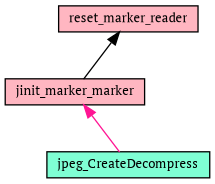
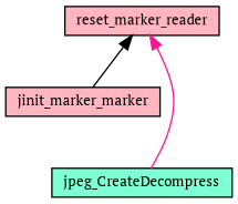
  digraph {
    fontname="PT Serif"
    rankdir=TB
    node [color=black fillcolor=lightpink fontname="PT Serif" fontsize=10 shape=record style=filled]
    edge [dir=back fontname="PT Serif" fontsize=10 labelfontname=Helvetica labelfontsize=10 style=solid]
    n1 [fontcolor=black height=0.2 label=reset_marker_reader width=0.4]
    n2 [height=0.2 label=jinit_marker_marker width=0.4]
    n3 [fillcolor=aquamarine height=0.2 label=jpeg_CreateDecompress width=0.4]
    n1 -> n2 [color=black]
-   n2 -> n3 [color=deeppink]
+   n1 -> n3 [color=deeppink]
  }
